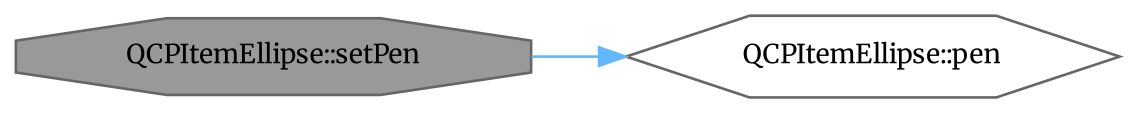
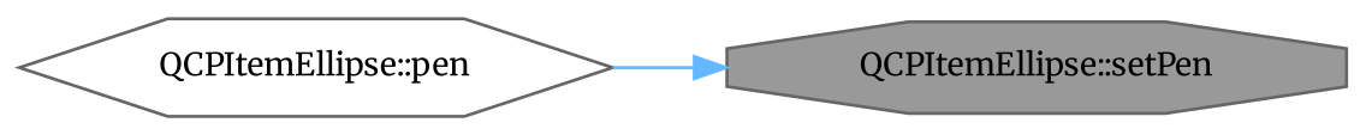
  digraph {
    rankdir=LR
    fontname=Merriweather
    node [fontname=Merriweather fontsize=10 style=filled]
    n1 [color=gray40 fillcolor=grey60 fontcolor=black height=0.2 label="QCPItemEllipse::setPen" shape=octagon width=0.4]
    n2 [color=grey40 fillcolor=white height=0.2 label="QCPItemEllipse::pen" shape=hexagon width=0.4]
-   n1 -> n2 [color=steelblue1 fontname=Merriweather fontsize=10 labelfontname=Helvetica labelfontsize=10 style=solid]
+   n2 -> n1 [color=steelblue1 fontname=Merriweather fontsize=10 labelfontname=Helvetica labelfontsize=10 style=solid]
  }
